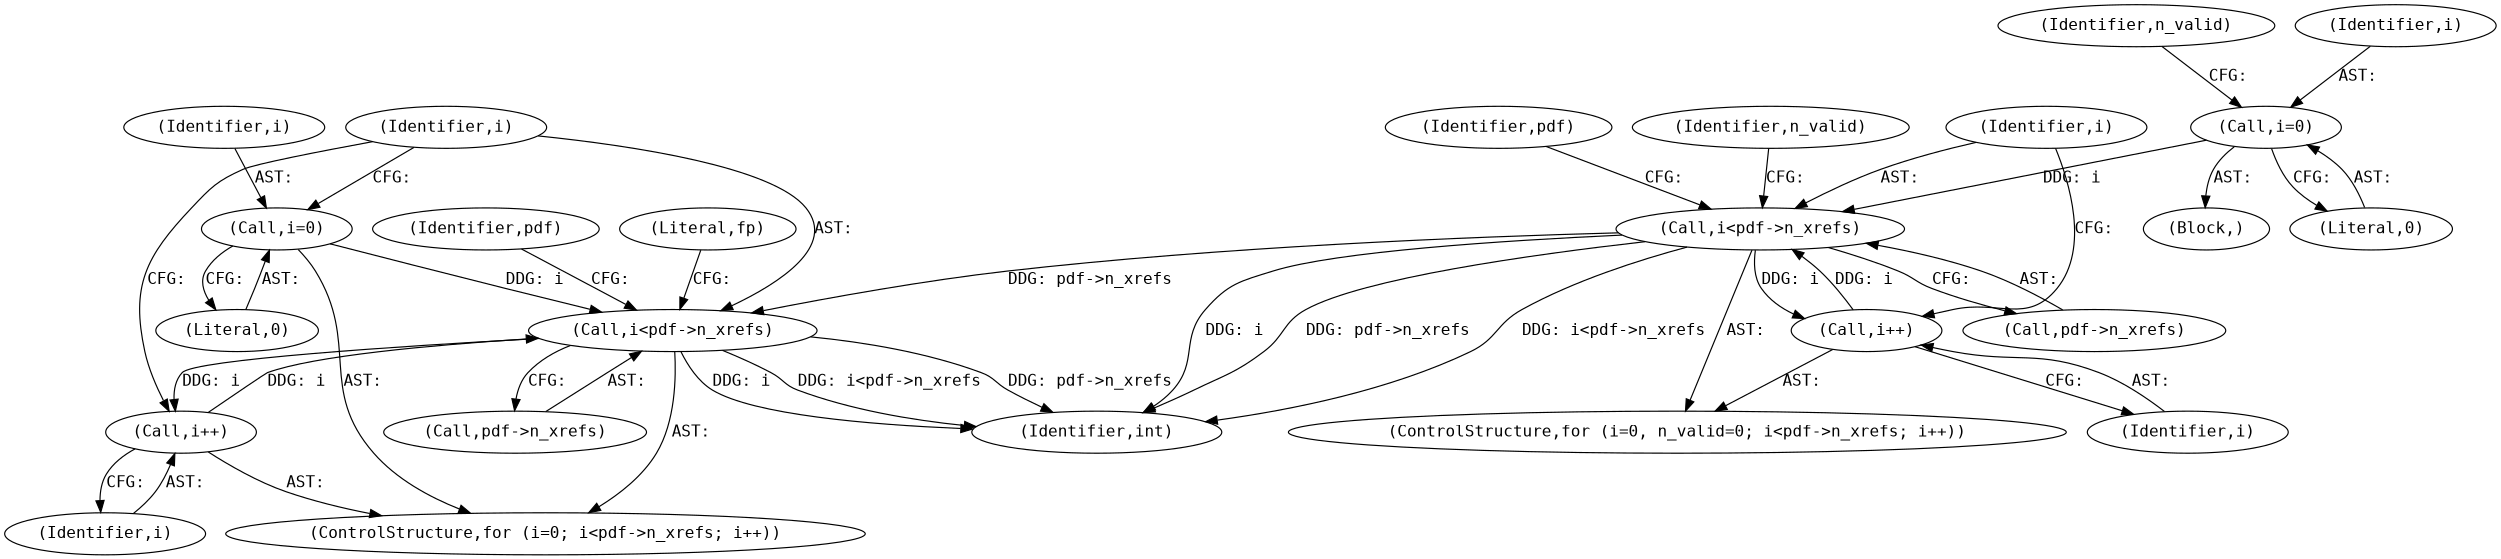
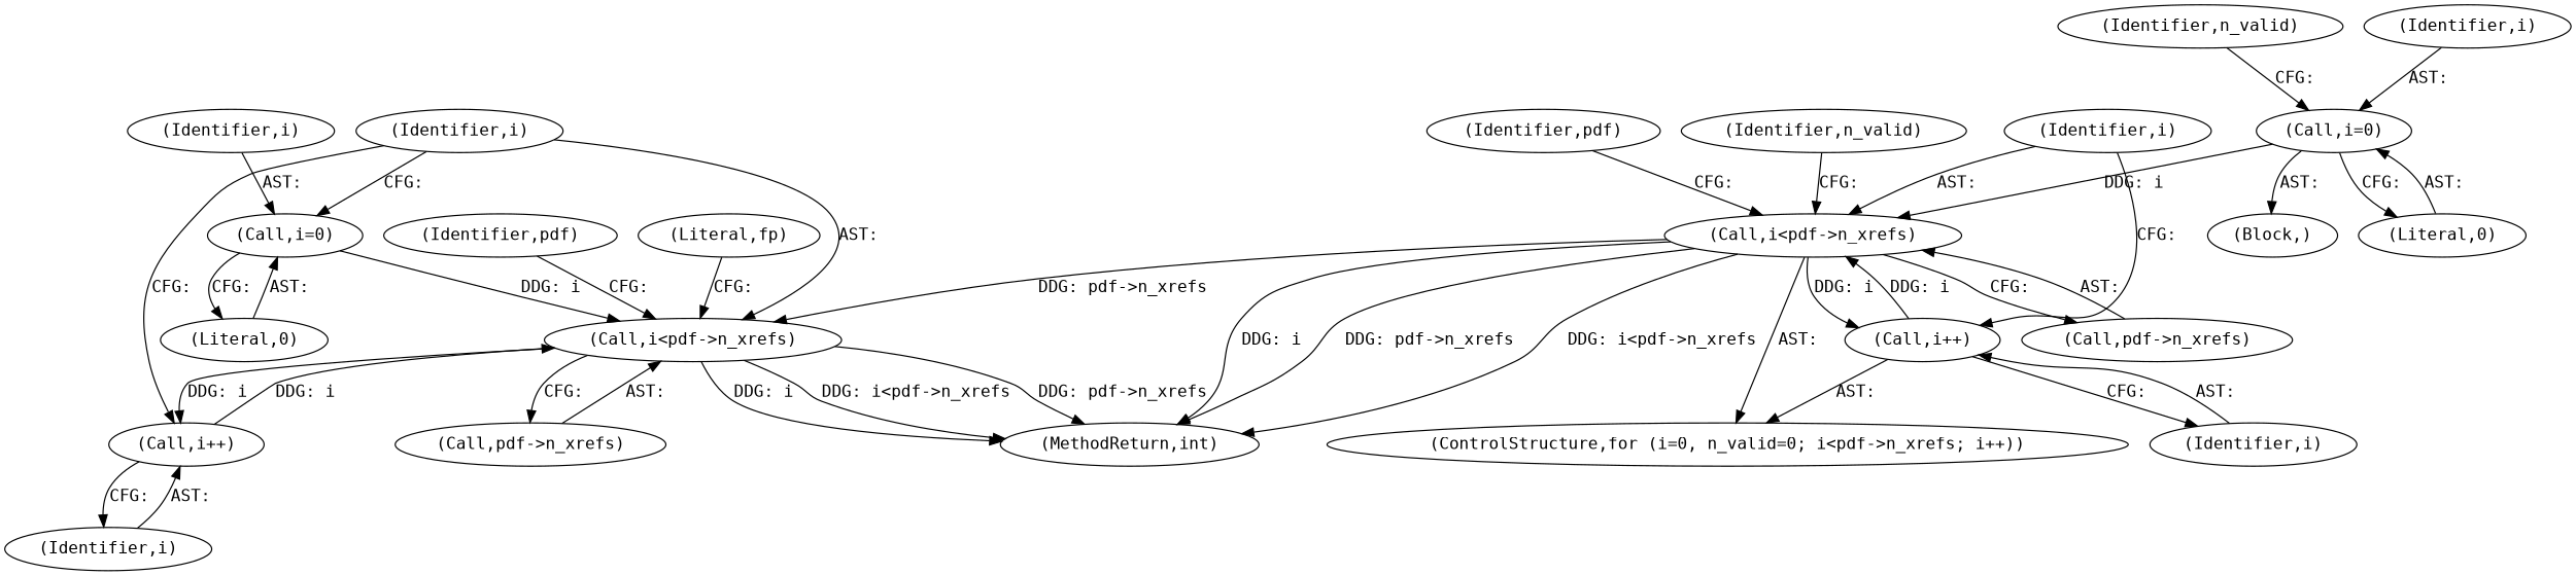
  digraph {
    fontname="DejaVu Sans Mono"
    node [fontname="DejaVu Sans Mono"]
    edge [fontname="DejaVu Sans Mono"]
    n1 [label="(Call,i<pdf->n_xrefs)"]
    n2 [label="(Call,i++)"]
-   n3 [label="(Identifier,int)"]
+   n3 [label="(MethodReturn,int)"]
    n4 [label="(Call,pdf->n_xrefs)"]
-   n5 [label="(ControlStructure,for (i=0; i<pdf->n_xrefs; i++))"]
    n6 [label="(Identifier,i)"]
    n7 [label="(Call,i=0)"]
    n8 [label="(Literal,0)"]
    n9 [label="(Call,i<pdf->n_xrefs)"]
    n10 [label="(Call,i++)"]
    n11 [label="(ControlStructure,for (i=0, n_valid=0; i<pdf->n_xrefs; i++))"]
    n12 [label="(Call,pdf->n_xrefs)"]
    n13 [label="(Identifier,i)"]
    n14 [label="(Call,i=0)"]
    n15 [label="(Block,)"]
    n16 [label="(Literal,0)"]
    n17 [label="(Identifier,i)"]
    n18 [label="(Identifier,pdf)"]
    n19 [label="(Identifier,pdf)"]
    n20 [label="(Identifier,n_valid)"]
    n21 [label="(Identifier,i)"]
    n22 [label="(Identifier,i)"]
    n23 [label="(Identifier,n_valid)"]
    n24 [label="(Literal,fp)"]
    n25 [label="(Identifier,i)"]
    n1 -> n2 [label="DDG: i"]
    n1 -> n3 [label="DDG: i"]
    n1 -> n3 [label="DDG: i<pdf->n_xrefs"]
    n1 -> n3 [label="DDG: pdf->n_xrefs"]
    n1 -> n4 [label="CFG: "]
-   n1 -> n5 [label="AST: "]
    n2 -> n1 [label="DDG: i"]
-   n2 -> n5 [label="AST: "]
    n2 -> n6 [label="CFG: "]
    n4 -> n1 [label="AST: "]
    n6 -> n2 [label="AST: "]
    n7 -> n1 [label="DDG: i"]
-   n7 -> n5 [label="AST: "]
    n7 -> n8 [label="CFG: "]
    n8 -> n7 [label="AST: "]
    n9 -> n1 [label="DDG: pdf->n_xrefs"]
    n9 -> n3 [label="DDG: i"]
    n9 -> n3 [label="DDG: pdf->n_xrefs"]
    n9 -> n3 [label="DDG: i<pdf->n_xrefs"]
    n9 -> n10 [label="DDG: i"]
    n9 -> n11 [label="AST: "]
    n9 -> n12 [label="CFG: "]
    n10 -> n9 [label="DDG: i"]
    n10 -> n11 [label="AST: "]
    n10 -> n13 [label="CFG: "]
    n12 -> n9 [label="AST: "]
    n13 -> n10 [label="AST: "]
    n14 -> n9 [label="DDG: i"]
    n14 -> n15 [label="AST: "]
    n14 -> n16 [label="CFG: "]
    n16 -> n14 [label="AST: "]
    n17 -> n9 [label="AST: "]
    n17 -> n10 [label="CFG: "]
    n18 -> n9 [label="CFG: "]
    n19 -> n1 [label="CFG: "]
    n20 -> n14 [label="CFG: "]
    n21 -> n7 [label="AST: "]
    n22 -> n14 [label="AST: "]
    n23 -> n9 [label="CFG: "]
    n24 -> n1 [label="CFG: "]
    n25 -> n1 [label="AST: "]
    n25 -> n2 [label="CFG: "]
    n25 -> n7 [label="CFG: "]
  }
